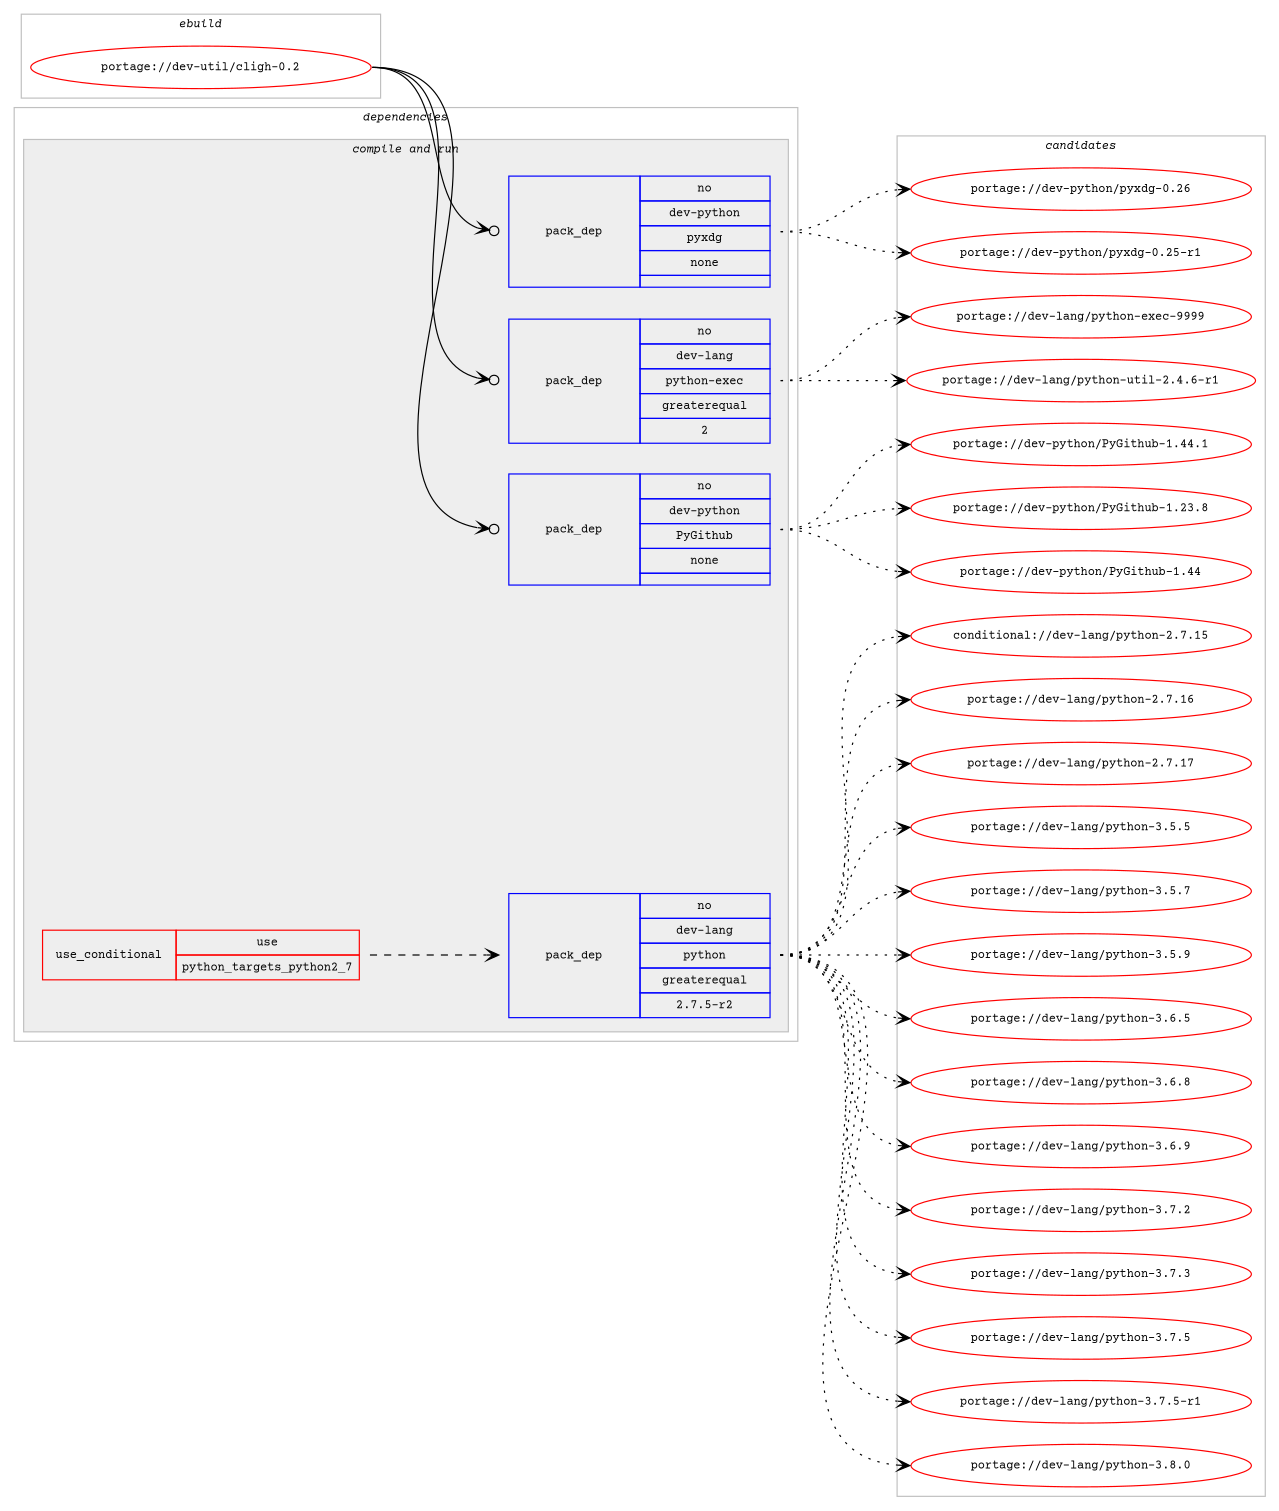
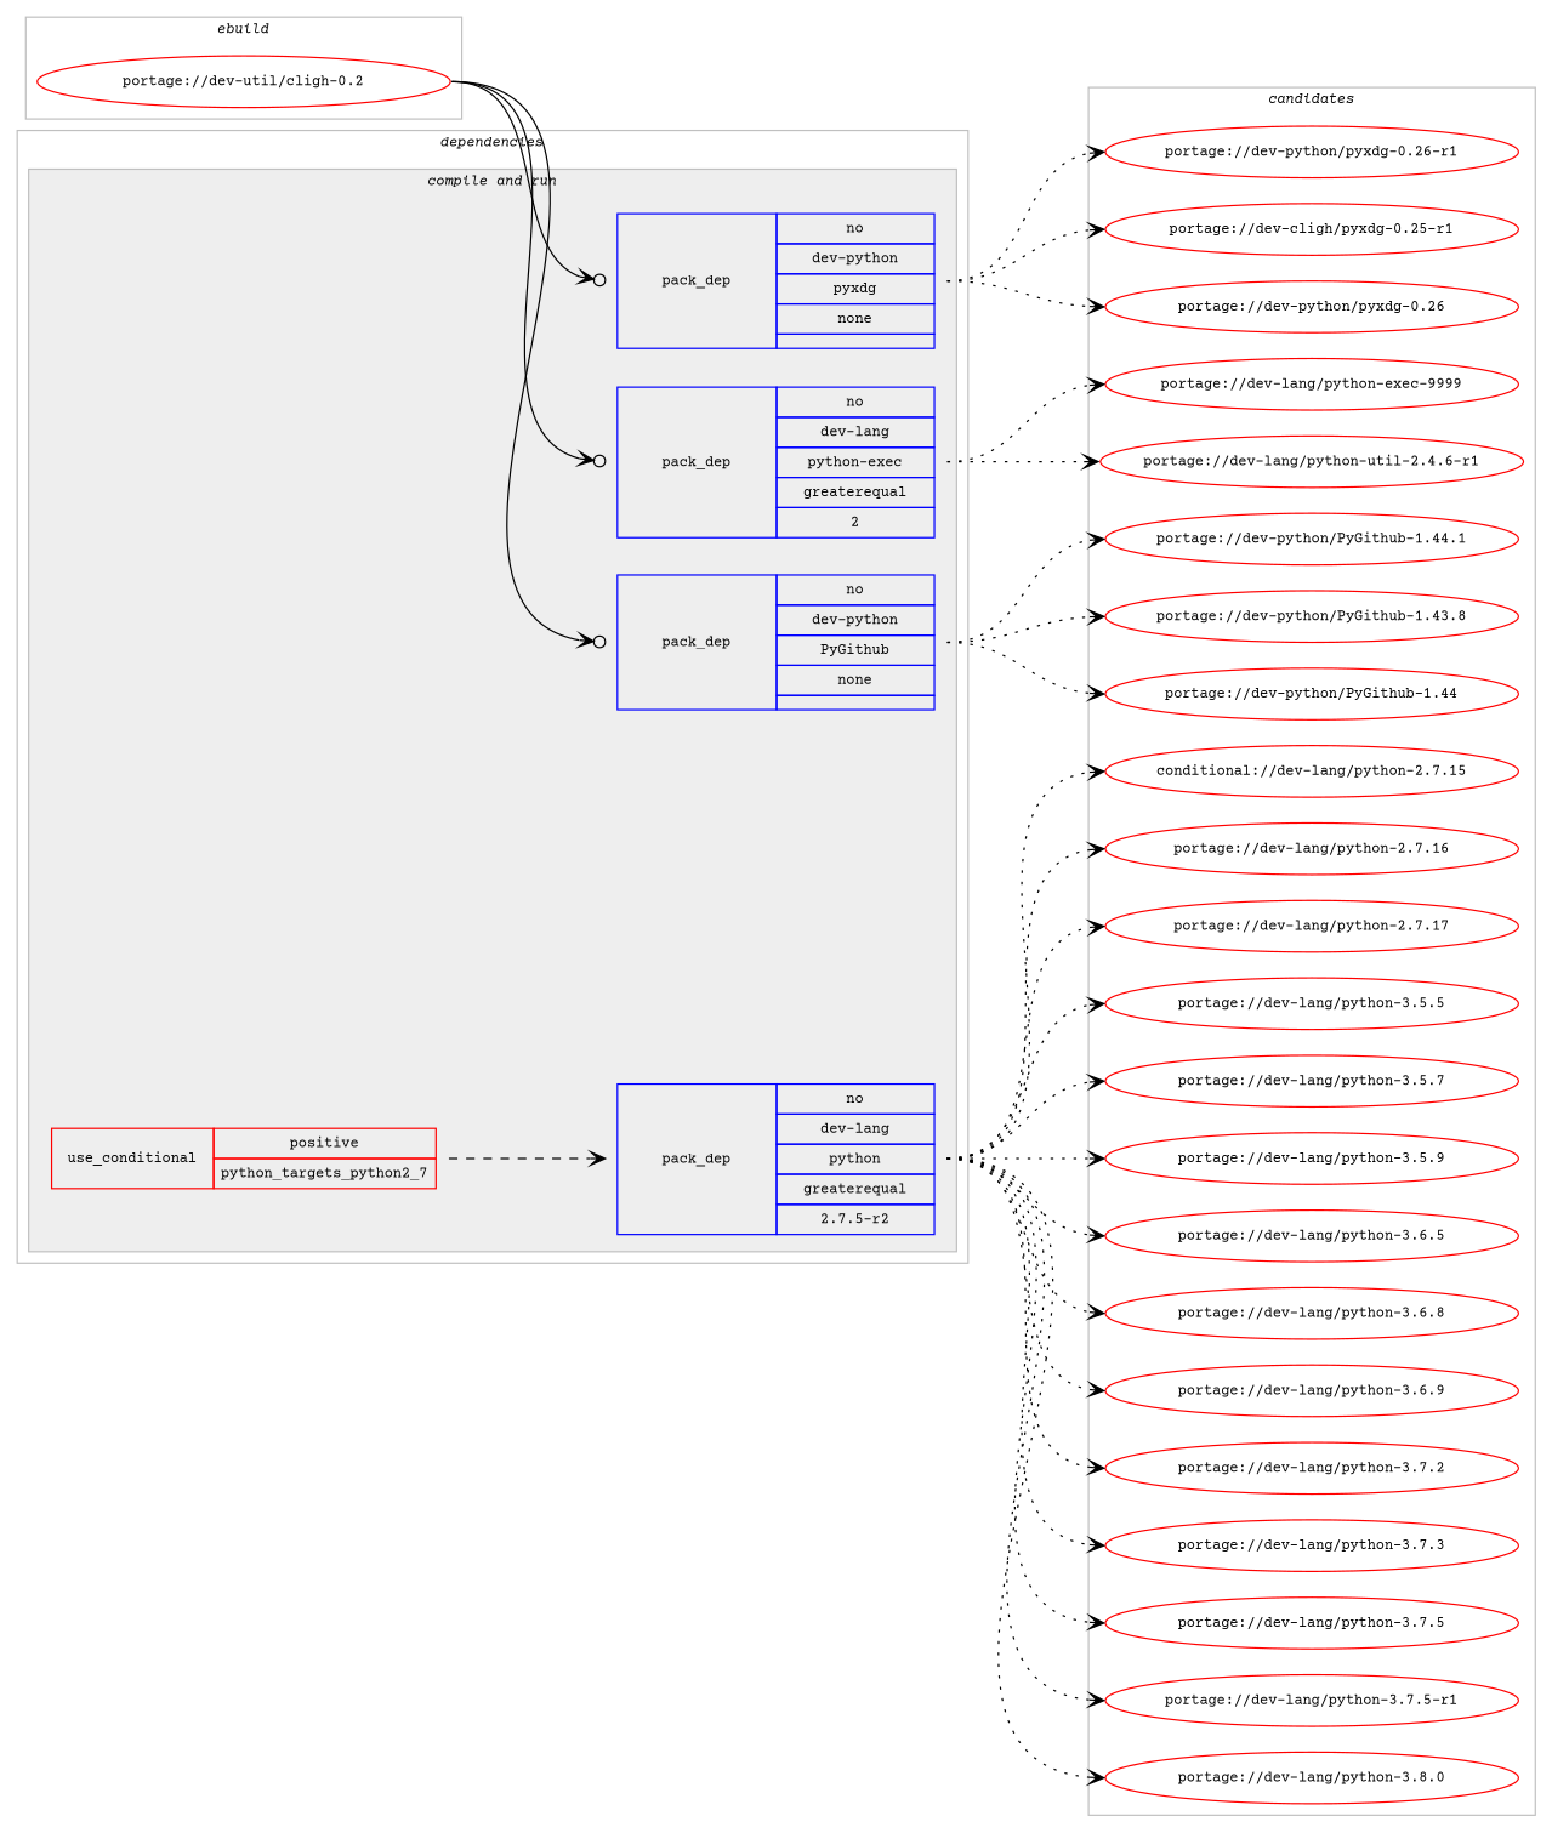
  digraph {
    compound=true
    concentrate=true
    fontname="Courier Prime"
    fontsize=10
    newrank=true
    rankdir=LR
    ranksep=1.5
    node [color=red fontname="Courier Prime" fontsize=10]
    edge [arrowhead=vee fontname="Courier Prime" headport=w style=dotted tailport=e weight=100]
    n1 [label="portage://dev-util/cligh-0.2" width=4]
    n2 [color=blue label=<<TABLE BORDER="0" CELLBORDER="1" CELLSPACING="0" CELLPADDING="4" WIDTH="220"><TR><TD ROWSPAN="6" CELLPADDING="30">pack_dep</TD></TR><TR><TD WIDTH="110">no</TD></TR><TR><TD>dev-lang</TD></TR><TR><TD>python</TD></TR><TR><TD>greaterequal</TD></TR><TR><TD>2.7.5-r2</TD></TR></TABLE>> shape=none]
-   n3 [label=<<TABLE BORDER="0" CELLBORDER="1" CELLSPACING="0" CELLPADDING="4"><TR><TD ROWSPAN="3" CELLPADDING="10">use_conditional</TD></TR><TR><TD>use</TD></TR><TR><TD>python_targets_python2_7</TD></TR></TABLE>> shape=none]
+   n3 [label=<<TABLE BORDER="0" CELLBORDER="1" CELLSPACING="0" CELLPADDING="4"><TR><TD ROWSPAN="3" CELLPADDING="10">use_conditional</TD></TR><TR><TD>positive</TD></TR><TR><TD>python_targets_python2_7</TD></TR></TABLE>> shape=none]
    n4 [color=blue label=<<TABLE BORDER="0" CELLBORDER="1" CELLSPACING="0" CELLPADDING="4" WIDTH="220"><TR><TD ROWSPAN="6" CELLPADDING="30">pack_dep</TD></TR><TR><TD WIDTH="110">no</TD></TR><TR><TD>dev-lang</TD></TR><TR><TD>python-exec</TD></TR><TR><TD>greaterequal</TD></TR><TR><TD>2</TD></TR></TABLE>> shape=none]
    n5 [color=blue label=<<TABLE BORDER="0" CELLBORDER="1" CELLSPACING="0" CELLPADDING="4" WIDTH="220"><TR><TD ROWSPAN="6" CELLPADDING="30">pack_dep</TD></TR><TR><TD WIDTH="110">no</TD></TR><TR><TD>dev-python</TD></TR><TR><TD>PyGithub</TD></TR><TR><TD>none</TD></TR><TR><TD></TD></TR></TABLE>> shape=none]
    n6 [color=blue label=<<TABLE BORDER="0" CELLBORDER="1" CELLSPACING="0" CELLPADDING="4" WIDTH="220"><TR><TD ROWSPAN="6" CELLPADDING="30">pack_dep</TD></TR><TR><TD WIDTH="110">no</TD></TR><TR><TD>dev-python</TD></TR><TR><TD>pyxdg</TD></TR><TR><TD>none</TD></TR><TR><TD></TD></TR></TABLE>> shape=none]
    n7 [label="conditional://dev-lang/python-2.7.15" width=4]
    n8 [label="portage://dev-lang/python-2.7.16" width=4]
    n9 [label="portage://dev-lang/python-2.7.17" width=4]
    n10 [label="portage://dev-lang/python-3.5.5" width=4]
    n11 [label="portage://dev-lang/python-3.5.7" width=4]
    n12 [label="portage://dev-lang/python-3.5.9" width=4]
    n13 [label="portage://dev-lang/python-3.6.5" width=4]
    n14 [label="portage://dev-lang/python-3.6.8" width=4]
    n15 [label="portage://dev-lang/python-3.6.9" width=4]
    n16 [label="portage://dev-lang/python-3.7.2" width=4]
    n17 [label="portage://dev-lang/python-3.7.3" width=4]
    n18 [label="portage://dev-lang/python-3.7.5" width=4]
    n19 [label="portage://dev-lang/python-3.7.5-r1" width=4]
    n20 [label="portage://dev-lang/python-3.8.0" width=4]
    n21 [label="portage://dev-lang/python-util-2.4.6-r1" width=4]
    n22 [label="portage://dev-lang/python-exec-9999" width=4]
-   n23 [label="portage://dev-python/PyGithub-1.23.8" width=4]
+   n23 [label="portage://dev-python/PyGithub-1.43.8" width=4]
    n24 [label="portage://dev-python/PyGithub-1.44" width=4]
    n25 [label="portage://dev-python/PyGithub-1.44.1" width=4]
-   n26 [label="portage://dev-python/pyxdg-0.25-r1" width=4]
+   n26 [label="portage://dev-cligh/pyxdg-0.25-r1" width=4]
    n27 [label="portage://dev-python/pyxdg-0.26" width=4]
+   n28 [label="portage://dev-python/pyxdg-0.26-r1" width=4]
    subgraph cluster_1 {
      color=gray
      label=<<i>ebuild</i>>
      rank=same
      n1
    }
    subgraph cluster_2 {
      color=gray
      label=<<i>dependencies</i>>
      subgraph cluster_3 {
        color=gray
        fillcolor="#eeeeee"
        label=<<i>compile</i>>
        style=filled
      }
      subgraph cluster_4 {
        color=gray
        fillcolor="#eeeeee"
        label=<<i>compile and run</i>>
        style=filled
        subgraph sub_5 {
          color=gray
          fillcolor="#eeeeee"
          label=<<i>compile and run</i>>
          style=filled
          n3
          subgraph sub_6 {
            color=gray
            fillcolor="#eeeeee"
            label=<<i>compile and run</i>>
            style=filled
            n2
          }
        }
        subgraph sub_7 {
          color=gray
          fillcolor="#eeeeee"
          label=<<i>compile and run</i>>
          style=filled
          n4
        }
        subgraph sub_8 {
          color=gray
          fillcolor="#eeeeee"
          label=<<i>compile and run</i>>
          style=filled
          n5
        }
        subgraph sub_9 {
          color=gray
          fillcolor="#eeeeee"
          label=<<i>compile and run</i>>
          style=filled
          n6
        }
      }
      subgraph cluster_10 {
        color=gray
        fillcolor="#eeeeee"
        label=<<i>run</i>>
        style=filled
      }
    }
    subgraph cluster_11 {
      color=gray
      label=<<i>candidates</i>>
      rank=same
      subgraph sub_12 {
        color=black
        label=<<i>candidates</i>>
        nodesep=1
        rank=same
        n7
        n8
        n9
        n10
        n11
        n12
        n13
        n14
        n15
        n16
        n17
        n18
        n19
        n20
      }
      subgraph sub_13 {
        color=black
        label=<<i>candidates</i>>
        nodesep=1
        rank=same
        n21
        n22
      }
      subgraph sub_14 {
        color=black
        label=<<i>candidates</i>>
        nodesep=1
        rank=same
        n23
        n24
        n25
      }
      subgraph sub_15 {
        color=black
        label=<<i>candidates</i>>
        nodesep=1
        rank=same
        n26
        n27
+       n28
      }
    }
    n1 -> n4 [arrowhead=odotvee style=solid weight=20]
    n1 -> n5 [arrowhead=odotvee style=solid weight=20]
    n1 -> n6 [arrowhead=odotvee style=solid weight=20]
    n2 -> n7
    n2 -> n8
    n2 -> n9
    n2 -> n10
    n2 -> n11
    n2 -> n12
    n2 -> n13
    n2 -> n14
    n2 -> n15
    n2 -> n16
    n2 -> n17
    n2 -> n18
    n2 -> n19
    n2 -> n20
    n3 -> n2 [style=dashed weight=20]
    n4 -> n21
    n4 -> n22
    n5 -> n23
    n5 -> n24
    n5 -> n25
    n6 -> n26
    n6 -> n27
+   n6 -> n28
  }
